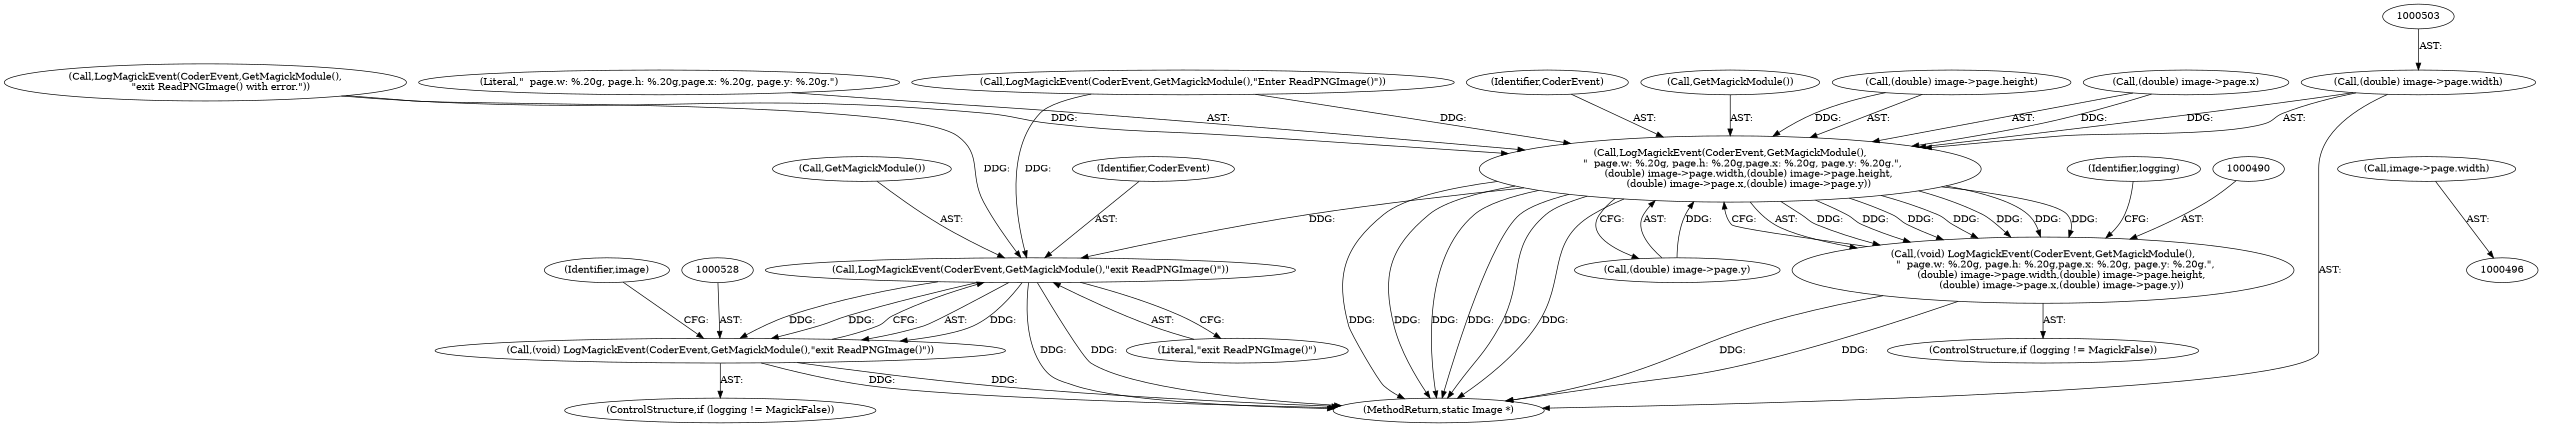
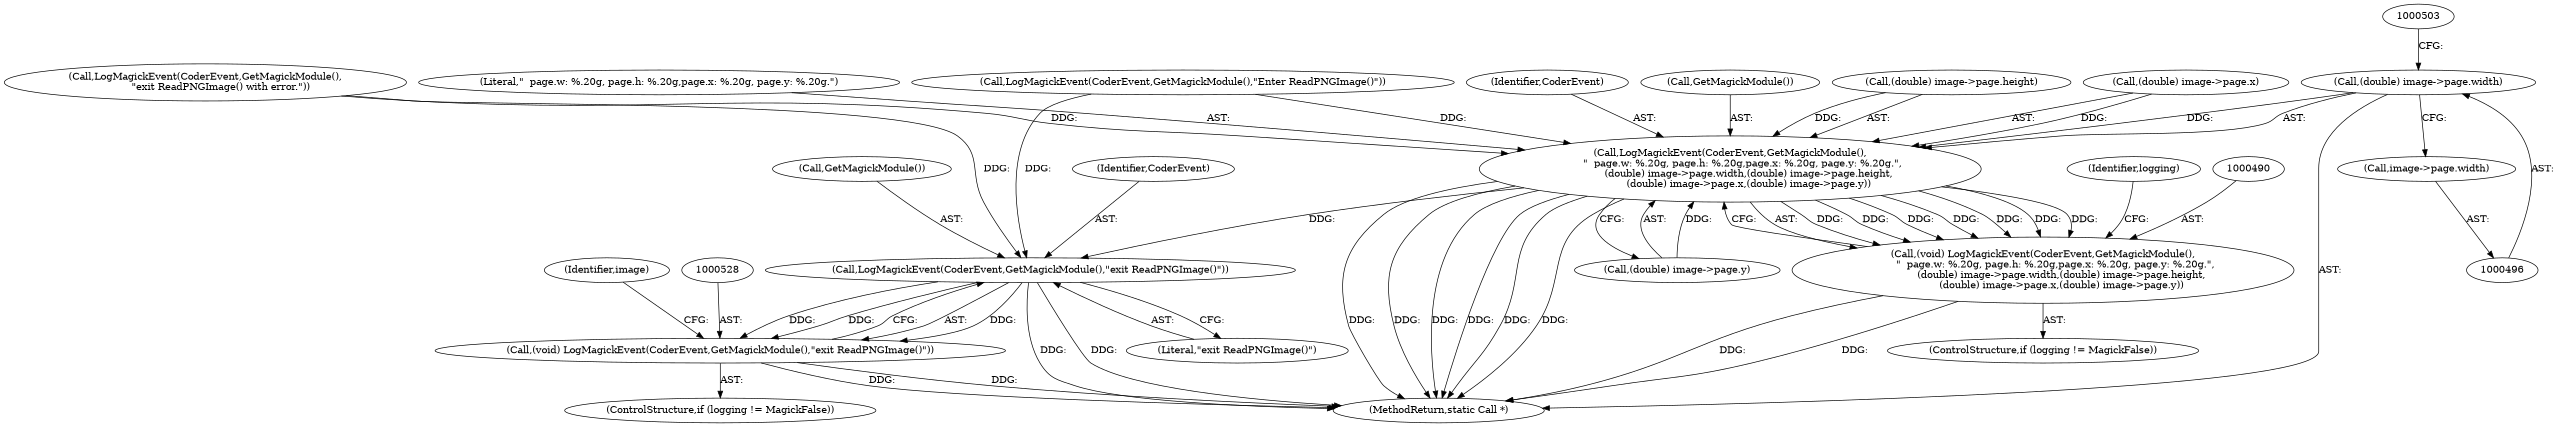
  digraph {
    n1 [label="(Call,(double) image->page.width)"]
    n2 [label="(Call,LogMagickEvent(CoderEvent,GetMagickModule(),\n        \"  page.w: %.20g, page.h: %.20g,page.x: %.20g, page.y: %.20g.\",\n            (double) image->page.width,(double) image->page.height,\n            (double) image->page.x,(double) image->page.y))"]
    n3 [label="(Call,image->page.width)"]
-   n4 [label="(MethodReturn,static Image *)"]
+   n4 [label="(MethodReturn,static Call *)"]
    n5 [label="(Call,(void) LogMagickEvent(CoderEvent,GetMagickModule(),\n        \"  page.w: %.20g, page.h: %.20g,page.x: %.20g, page.y: %.20g.\",\n            (double) image->page.width,(double) image->page.height,\n            (double) image->page.x,(double) image->page.y))"]
    n6 [label="(Call,LogMagickEvent(CoderEvent,GetMagickModule(),\"exit ReadPNGImage()\"))"]
    n7 [label="(Call,(double) image->page.y)"]
    1000496
    n9 [label="(ControlStructure,if (logging != MagickFalse))"]
    n10 [label="(Call,(void) LogMagickEvent(CoderEvent,GetMagickModule(),\"exit ReadPNGImage()\"))"]
    n11 [label="(Literal,\"exit ReadPNGImage()\")"]
    n12 [label="(ControlStructure,if (logging != MagickFalse))"]
    n13 [label="(Call,(double) image->page.x)"]
    n14 [label="(Identifier,CoderEvent)"]
    n15 [label="(Call,GetMagickModule())"]
    n16 [label="(Call,(double) image->page.height)"]
    n17 [label="(Call,LogMagickEvent(CoderEvent,GetMagickModule(),\n          \"exit ReadPNGImage() with error.\"))"]
    n18 [label="(Call,LogMagickEvent(CoderEvent,GetMagickModule(),\"Enter ReadPNGImage()\"))"]
    n19 [label="(Literal,\"  page.w: %.20g, page.h: %.20g,page.x: %.20g, page.y: %.20g.\")"]
    n20 [label="(Identifier,CoderEvent)"]
    n21 [label="(Call,GetMagickModule())"]
    n22 [label="(Identifier,logging)"]
    n23 [label="(Identifier,image)"]
    1000503
    1000490
    1000528
    n1 -> n2 [label="AST: "]
    n1 -> n2 [label="DDG: "]
+   n1 -> n3 [label="CFG: "]
    n1 -> n4 [label="AST: "]
    n2 -> n4 [label="DDG: "]
    n2 -> n4 [label="DDG: "]
    n2 -> n4 [label="DDG: "]
    n2 -> n4 [label="DDG: "]
    n2 -> n4 [label="DDG: "]
    n2 -> n4 [label="DDG: "]
    n2 -> n5 [label="AST: "]
    n2 -> n5 [label="DDG: "]
    n2 -> n5 [label="DDG: "]
    n2 -> n5 [label="DDG: "]
    n2 -> n5 [label="DDG: "]
    n2 -> n5 [label="DDG: "]
    n2 -> n5 [label="DDG: "]
    n2 -> n5 [label="DDG: "]
    n2 -> n6 [label="DDG: "]
    n2 -> n7 [label="CFG: "]
    n3 -> 1000496 [label="AST: "]
    n5 -> n2 [label="CFG: "]
    n5 -> n4 [label="DDG: "]
    n5 -> n4 [label="DDG: "]
    n5 -> n9 [label="AST: "]
    n6 -> n4 [label="DDG: "]
    n6 -> n4 [label="DDG: "]
    n6 -> n10 [label="AST: "]
    n6 -> n10 [label="DDG: "]
    n6 -> n10 [label="DDG: "]
    n6 -> n10 [label="DDG: "]
    n6 -> n11 [label="CFG: "]
    n7 -> n2 [label="AST: "]
    n7 -> n2 [label="DDG: "]
+   1000496 -> n1 [label="AST: "]
    n10 -> n4 [label="DDG: "]
    n10 -> n4 [label="DDG: "]
    n10 -> n6 [label="CFG: "]
    n10 -> n12 [label="AST: "]
    n11 -> n6 [label="AST: "]
    n13 -> n2 [label="AST: "]
    n13 -> n2 [label="DDG: "]
    n14 -> n6 [label="AST: "]
    n15 -> n6 [label="AST: "]
    n16 -> n2 [label="AST: "]
    n16 -> n2 [label="DDG: "]
    n17 -> n2 [label="DDG: "]
    n17 -> n6 [label="DDG: "]
    n18 -> n2 [label="DDG: "]
    n18 -> n6 [label="DDG: "]
    n19 -> n2 [label="AST: "]
    n20 -> n2 [label="AST: "]
    n21 -> n2 [label="AST: "]
    n22 -> n5 [label="CFG: "]
    n23 -> n10 [label="CFG: "]
-   1000503 -> n1 [label="AST: "]
+   1000503 -> n1 [label="CFG: "]
    1000490 -> n5 [label="AST: "]
    1000528 -> n10 [label="AST: "]
  }
